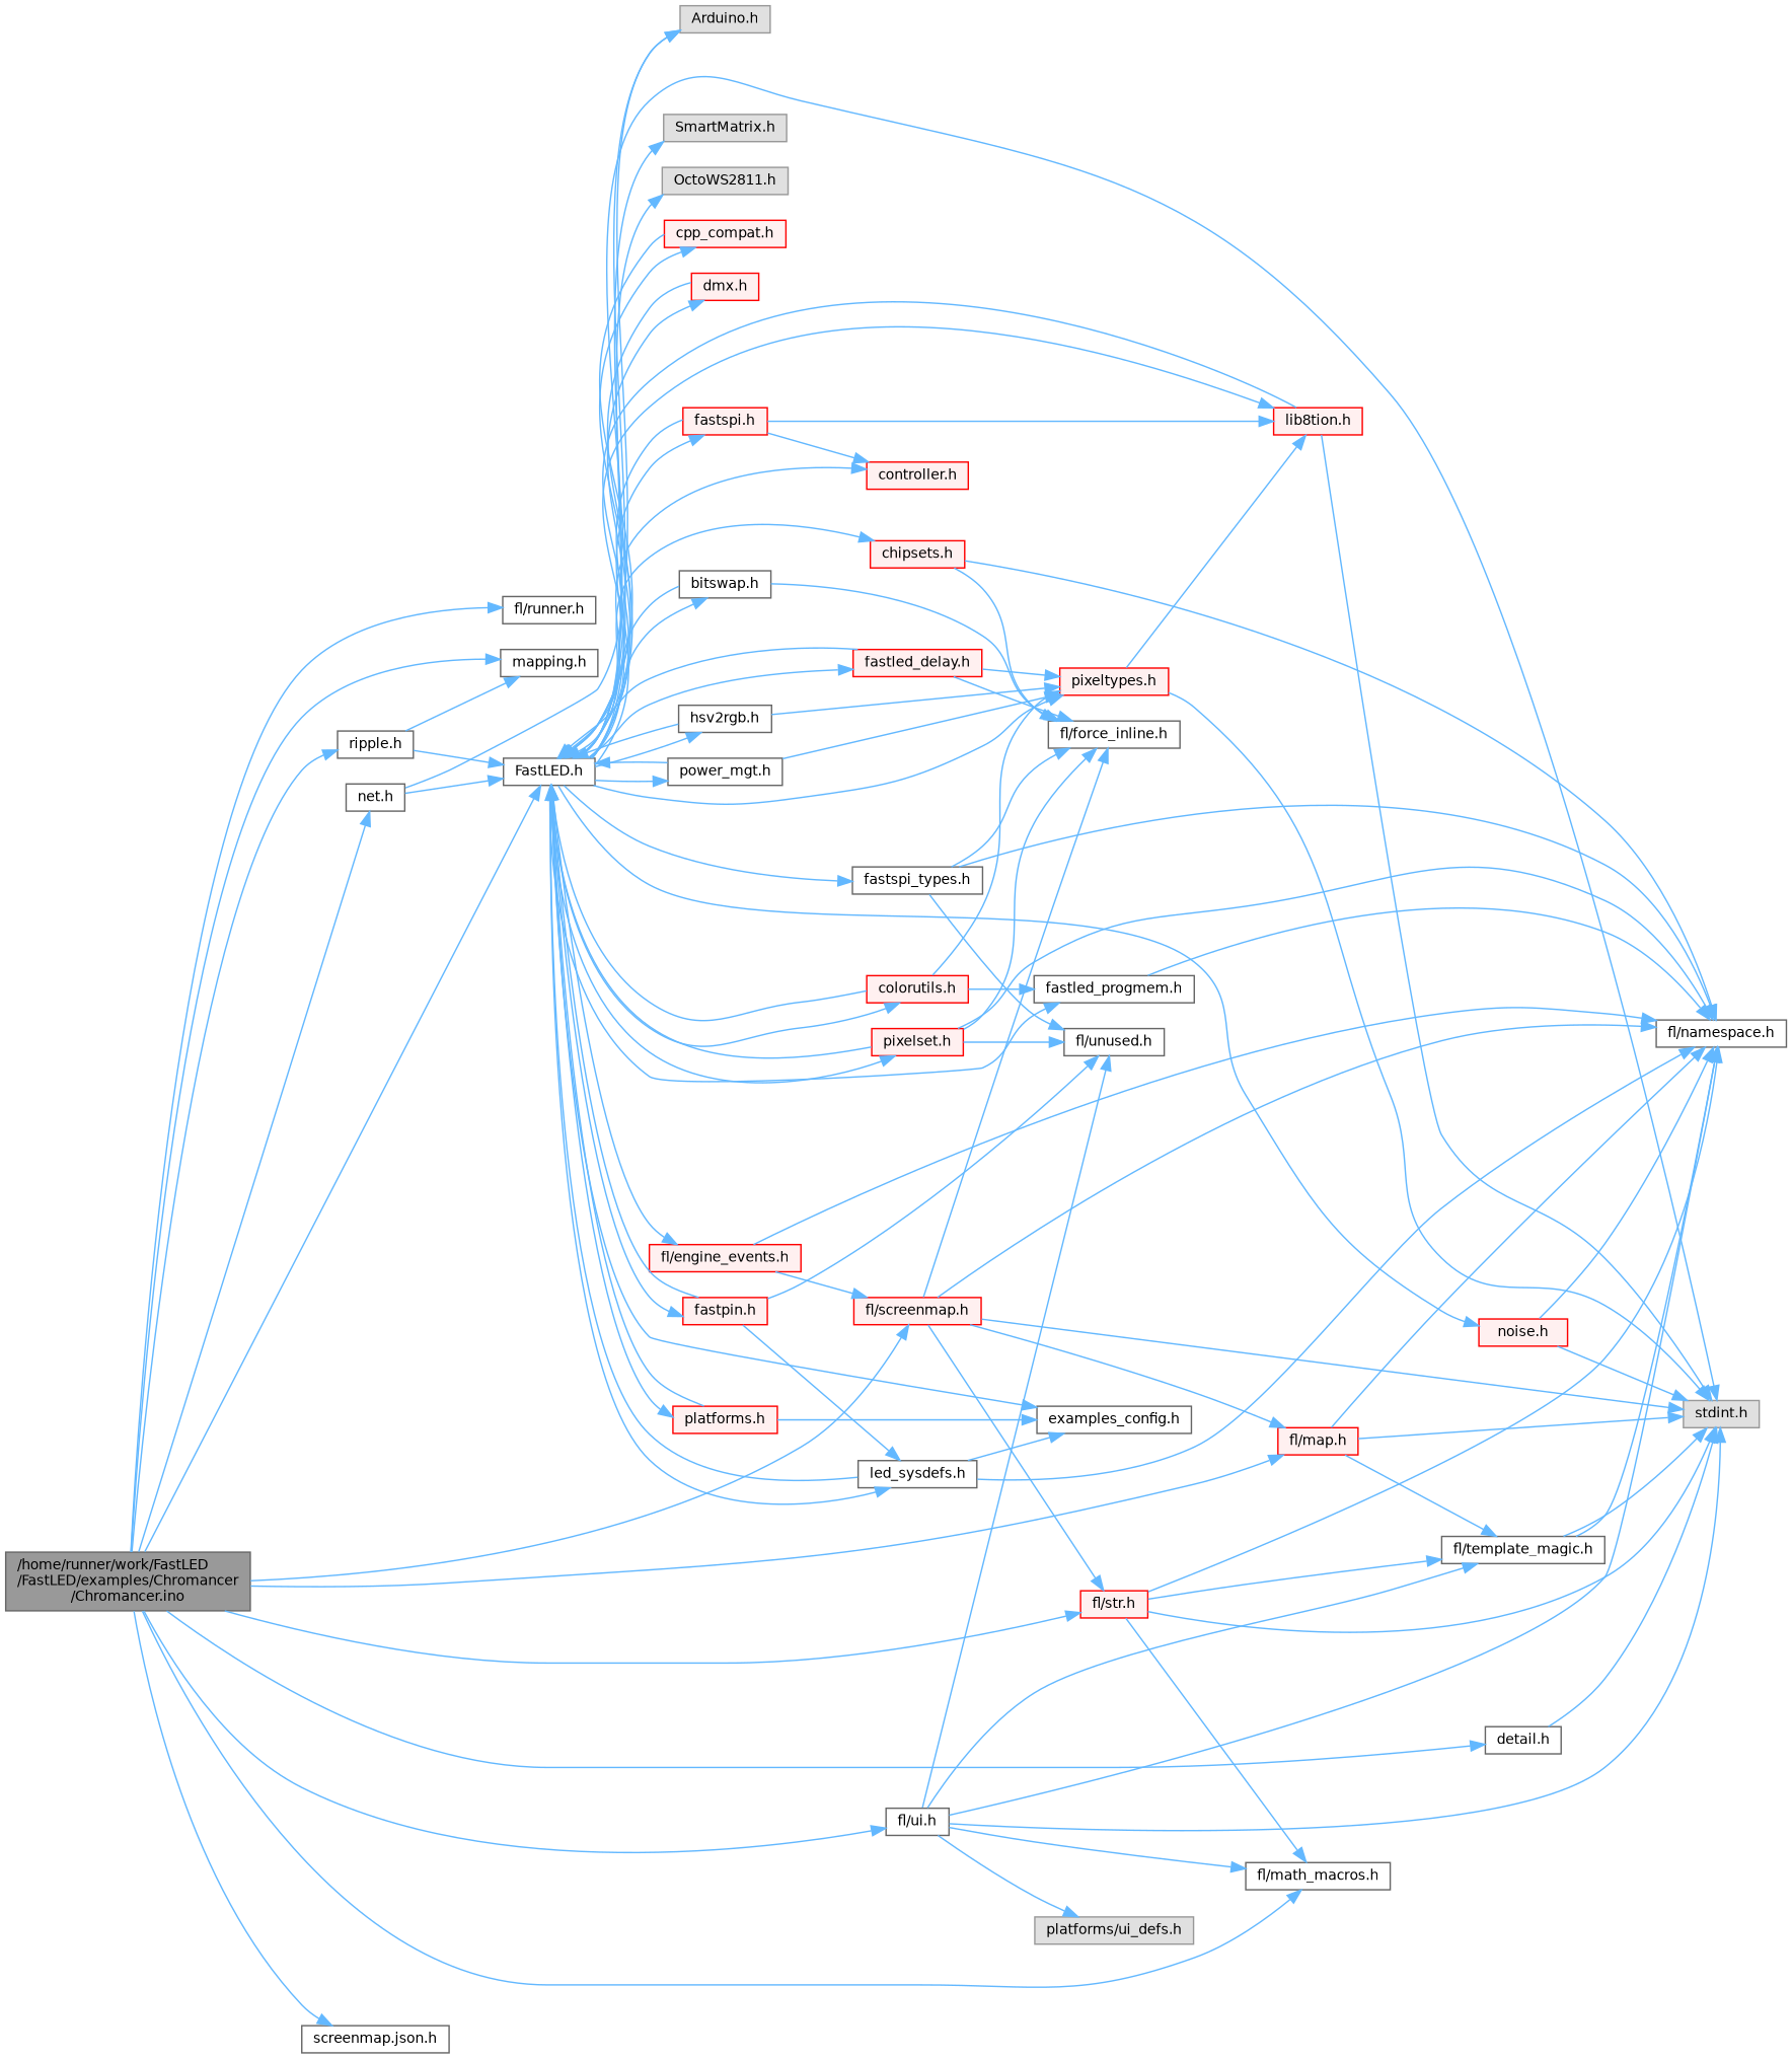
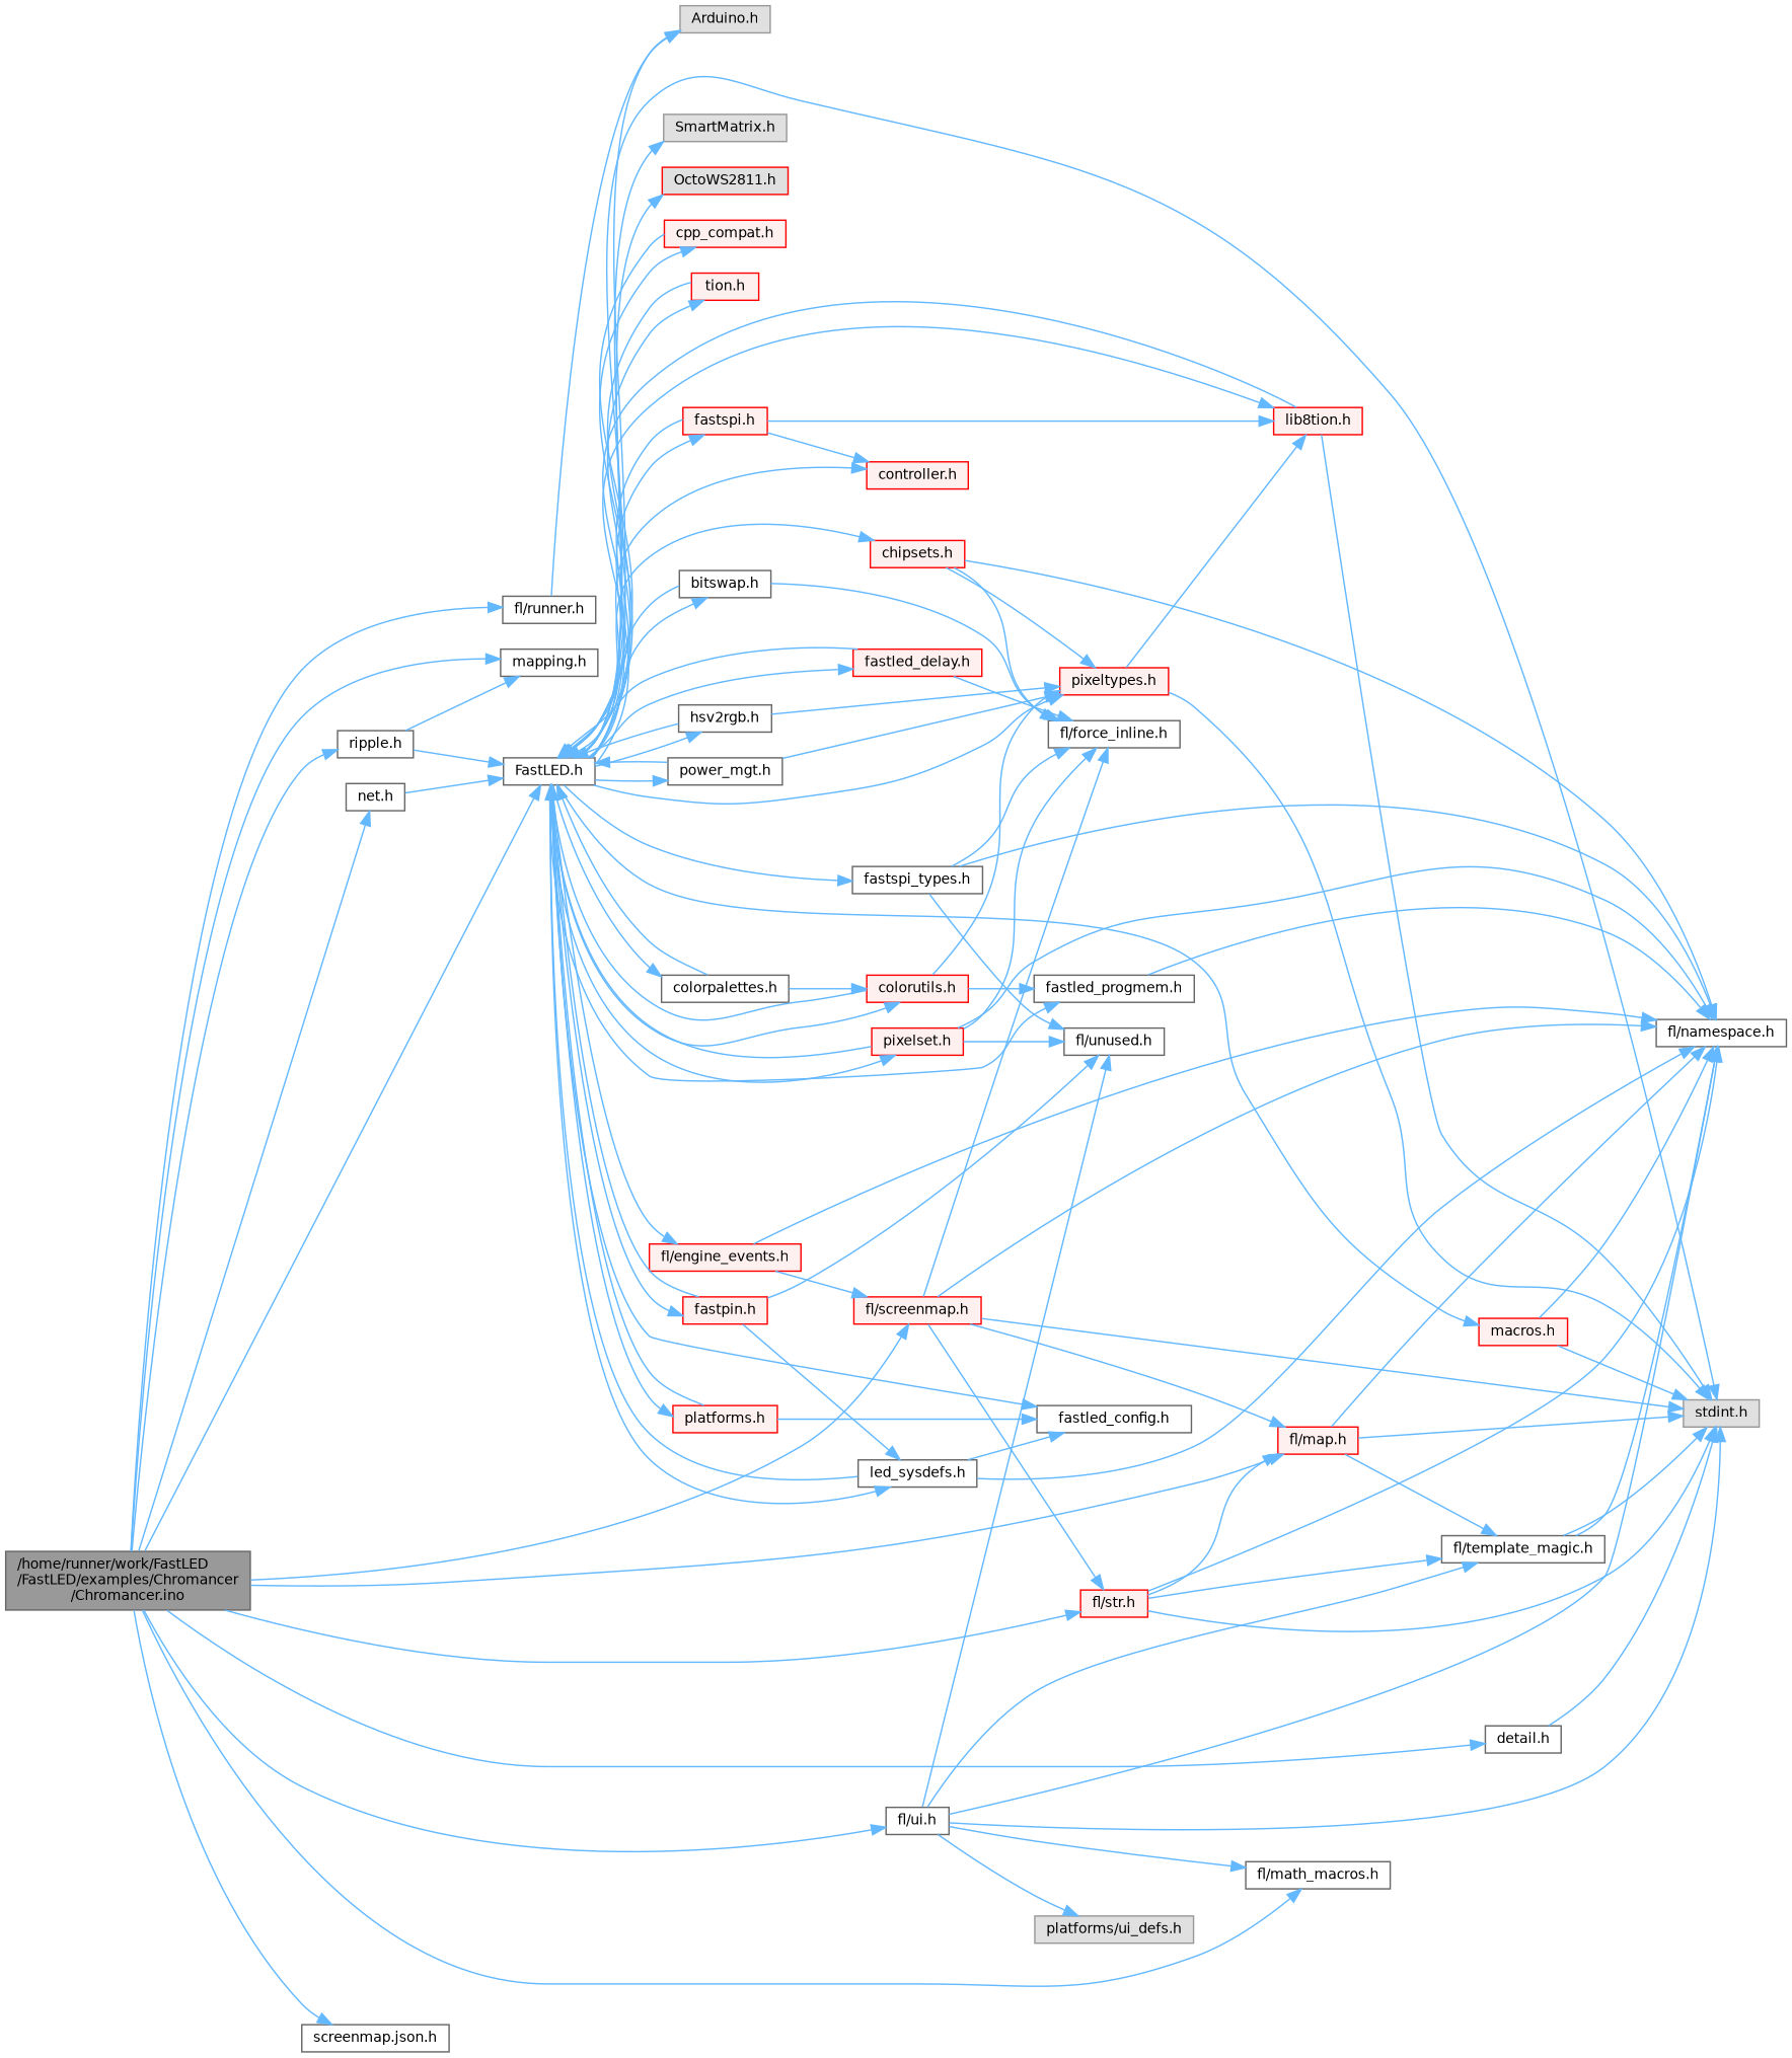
  digraph {
    rankdir=LR
    node [color=grey40 fillcolor=white fontname=Helvetica fontsize=10 shape=box style=filled]
    edge [color=steelblue1 fontname=Helvetica fontsize=10 labelfontname=Helvetica labelfontsize=10 style=solid]
    n1 [color=gray40 fillcolor=grey60 fontcolor=black height=0.2 label="/home/runner/work/FastLED\l/FastLED/examples/Chromancer\l/Chromancer.ino" width=0.4]
    n2 [height=0.2 label="mapping.h" width=0.4]
    n3 [height=0.2 label="net.h" width=0.4]
    n4 [height=0.2 label="FastLED.h" width=0.4]
    n5 [color=red fillcolor="#FFF0F0" height=0.2 label="fl/screenmap.h" width=0.4]
    n6 [color=red fillcolor="#FFF0F0" height=0.2 label="fl/map.h" width=0.4]
    n7 [color=red fillcolor="#FFF0F0" height=0.2 label="fl/str.h" width=0.4]
    n8 [height=0.2 label="fl/math_macros.h" width=0.4]
    n9 [height=0.2 label="ripple.h" width=0.4]
    n10 [height=0.2 label="detail.h" width=0.4]
    n11 [height=0.2 label="fl/runner.h" width=0.4]
    n12 [height=0.2 label="fl/ui.h" width=0.4]
    n13 [height=0.2 label="screenmap.json.h" width=0.4]
    n14 [color=grey60 fillcolor="#E0E0E0" height=0.2 label="Arduino.h" width=0.4]
    n15 [color=grey60 fillcolor="#E0E0E0" height=0.2 label="stdint.h" width=0.4]
    n16 [color=grey60 fillcolor="#E0E0E0" height=0.2 label="SmartMatrix.h" width=0.4]
-   n17 [color=grey60 fillcolor="#E0E0E0" height=0.2 label="OctoWS2811.h" width=0.4]
+   n17 [color=red fillcolor="#E0E0E0" height=0.2 label="OctoWS2811.h" width=0.4]
    n18 [color=red fillcolor="#FFF0F0" height=0.2 label="cpp_compat.h" width=0.4]
-   n19 [height=0.2 label="examples_config.h" width=0.4]
+   n19 [height=0.2 label="fastled_config.h" width=0.4]
    n20 [height=0.2 label="led_sysdefs.h" width=0.4]
    n21 [color=red fillcolor="#FFF0F0" height=0.2 label="fastled_delay.h" width=0.4]
    n22 [height=0.2 label="bitswap.h" width=0.4]
    n23 [color=red fillcolor="#FFF0F0" height=0.2 label="controller.h" width=0.4]
    n24 [color=red fillcolor="#FFF0F0" height=0.2 label="fastpin.h" width=0.4]
    n25 [height=0.2 label="fastspi_types.h" width=0.4]
-   n26 [color=red fillcolor="#FFF0F0" height=0.2 label="dmx.h" width=0.4]
+   n26 [color=red fillcolor="#FFF0F0" height=0.2 label="tion.h" width=0.4]
    n27 [color=red fillcolor="#FFF0F0" height=0.2 label="platforms.h" width=0.4]
    n28 [height=0.2 label="fastled_progmem.h" width=0.4]
    n29 [color=red fillcolor="#FFF0F0" height=0.2 label="lib8tion.h" width=0.4]
    n30 [color=red fillcolor="#FFF0F0" height=0.2 label="pixeltypes.h" width=0.4]
    n31 [height=0.2 label="hsv2rgb.h" width=0.4]
    n32 [color=red fillcolor="#FFF0F0" height=0.2 label="colorutils.h" width=0.4]
    n33 [color=red fillcolor="#FFF0F0" height=0.2 label="pixelset.h" width=0.4]
-   n35 [color=red fillcolor="#FFF0F0" height=0.2 label="noise.h" width=0.4]
+   n34 [height=0.2 label="colorpalettes.h" width=0.4]
+   n35 [color=red fillcolor="#FFF0F0" height=0.2 label="macros.h" width=0.4]
    n36 [height=0.2 label="power_mgt.h" width=0.4]
    n37 [color=red fillcolor="#FFF0F0" height=0.2 label="fastspi.h" width=0.4]
    n38 [color=red fillcolor="#FFF0F0" height=0.2 label="chipsets.h" width=0.4]
    n39 [color=red fillcolor="#FFF0F0" height=0.2 label="fl/engine_events.h" width=0.4]
    n40 [height=0.2 label="fl/force_inline.h" width=0.4]
    n41 [height=0.2 label="fl/namespace.h" width=0.4]
    n42 [height=0.2 label="fl/template_magic.h" width=0.4]
    n43 [height=0.2 label="fl/unused.h" width=0.4]
    n44 [color=grey60 fillcolor="#E0E0E0" height=0.2 label="platforms/ui_defs.h" width=0.4]
    n1 -> n2
    n1 -> n3
    n1 -> n4
    n1 -> n5
    n1 -> n6
    n1 -> n7
    n1 -> n8
    n1 -> n9
    n1 -> n10
    n1 -> n11
    n1 -> n12
    n1 -> n13
    n3 -> n4
-   n3 -> n14
+   n11 -> n14
    n4 -> n14
    n4 -> n15
    n4 -> n16
    n4 -> n17
    n4 -> n18
    n4 -> n19
    n4 -> n20
    n4 -> n21
    n4 -> n22
    n4 -> n23
    n4 -> n24
    n4 -> n25
    n4 -> n26
    n4 -> n27
    n4 -> n28
    n4 -> n29
    n4 -> n30
    n4 -> n31
    n4 -> n32
    n4 -> n33
+   n4 -> n34
    n4 -> n35
    n4 -> n36
    n4 -> n37
    n4 -> n38
    n4 -> n39
    n5 -> n6
    n5 -> n7
    n5 -> n15
    n5 -> n40
    n5 -> n41
    n6 -> n15
    n6 -> n41
    n6 -> n42
-   n7 -> n8
+   n7 -> n6
    n7 -> n15
    n7 -> n41
    n7 -> n42
    n9 -> n2
    n9 -> n4
    n10 -> n15
    n12 -> n8
    n12 -> n15
    n12 -> n41
    n12 -> n42
    n12 -> n43
    n12 -> n44
    n18 -> n4
    n20 -> n4
    n20 -> n19
    n20 -> n41
    n21 -> n4
    n21 -> n40
    n22 -> n4
    n22 -> n40
    n24 -> n4
    n24 -> n20
    n24 -> n43
    n25 -> n40
    n25 -> n41
    n25 -> n43
    n26 -> n4
    n27 -> n4
    n27 -> n19
    n28 -> n41
    n29 -> n4
    n29 -> n15
    n30 -> n15
    n30 -> n29
    n31 -> n4
    n31 -> n30
    n32 -> n4
    n32 -> n28
    n32 -> n30
    n33 -> n4
    n33 -> n40
    n33 -> n41
    n33 -> n43
+   n34 -> n4
+   n34 -> n32
    n35 -> n15
    n35 -> n41
    n36 -> n4
    n36 -> n30
    n37 -> n4
    n37 -> n23
    n37 -> n29
-   n21 -> n30
+   n38 -> n30
    n38 -> n40
    n38 -> n41
    n39 -> n5
    n39 -> n41
    n42 -> n15
    n42 -> n41
  }
